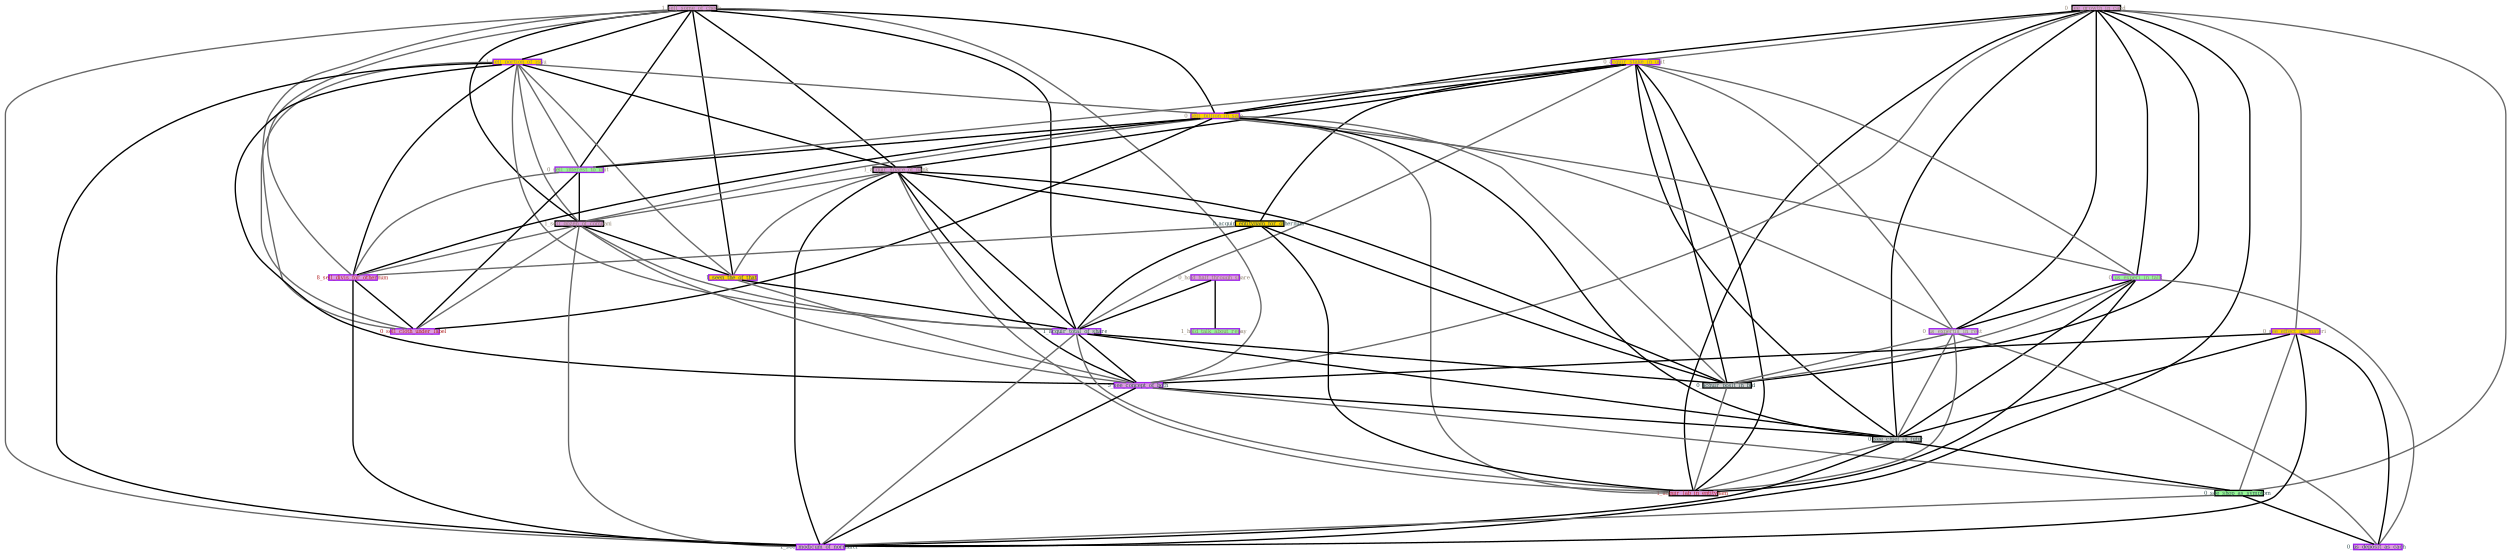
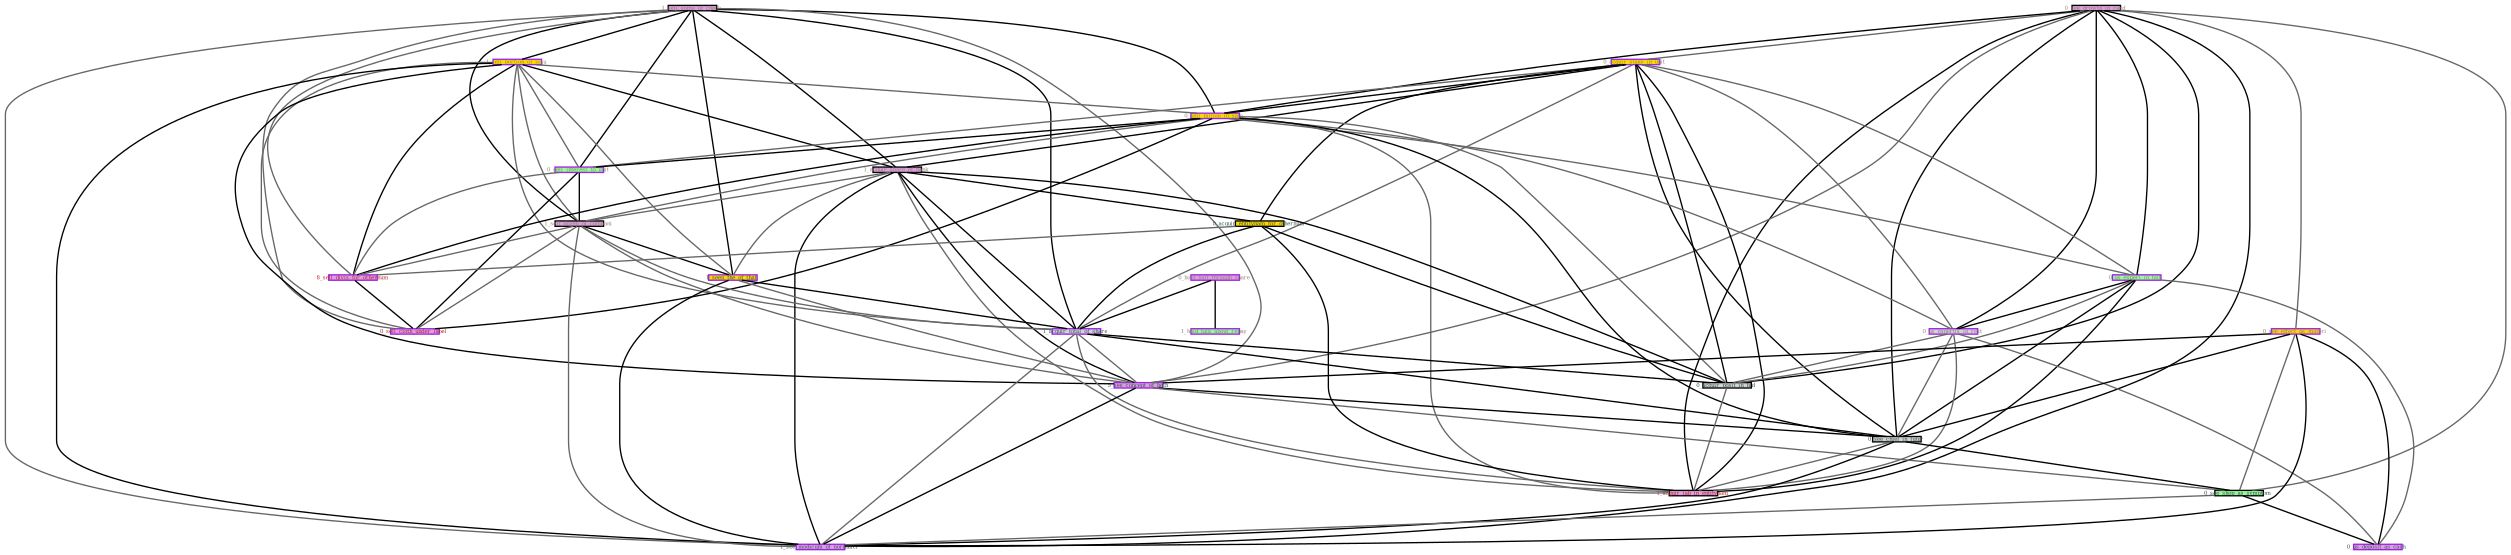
  graph {
    node [color=purple fillcolor=plum fixedsize=true fontcolor="#8b7d6b" fontsize=4 shape=polygon style=filled]
    edge [color=black w=1]
    "1_sell_some_of_check " [color=black height=.06 width=.5]
    "0_see_growth_in_card " [color=black height=.06 width=.5]
    "1_sell_portion_of_issu " [fillcolor=gold height=.06 width=.5]
    "0_acquir_stake_in_unit " [fillcolor=gold height=.06 width=.5]
    "0_sell_billion_in_sale " [fillcolor=gold height=.06 width=.5]
    "0_hold_half_through_share " [height=.06 width=.5]
    "0_us_experi_in_talk " [fillcolor=palegreen height=.06 width=.5]
    "1_hold_talk_about_repay " [fillcolor=palegreen height=.06 width=.5]
    "1_acquir_share_of_bank " [color=black height=.06 width=.5]
    "0_sell_interest_to_unit " [fillcolor=palegreen height=.06 width=.5]
    "0_us_expertis_in_rest " [fillcolor=lightgrey height=.06 width=.5]
    "1_sell_dozen_of_compani " [color=black height=.06 width=.5]
    "0_see_effect_as_materi " [fillcolor=gold height=.06 width=.5]
    n14 [fontcolor="#b22222" height=.06 label="8_sell_divis_for_othernum" width=.5]
    "0_sell_cloth_under_label " [fontcolor="#b22222" height=.06 width=.5]
    "1_acquir_lab_in_entitynam " [color=black fontcolor="#b22222" height=.06 width=.5]
    "1_seen_the_of_that " [fillcolor=gold fontcolor="#2f4f4f" height=.06 width=.5]
    "1_acquir_total_of_share " [fillcolor=lightgrey fontcolor="#2f4f4f" height=.06 width=.5]
    n19 [fontcolor="#2f4f4f" height=.06 label="5_see_concept_of_both" width=.5]
    "1_see_modicum_of_normalci " [fontcolor="#2f4f4f" height=.06 width=.5]
    "0_acquir_posit_in_bid " [color=black fillcolor=lightgrey fontcolor="#2f4f4f" height=.06 width=.5]
    "0_see_chief_in_futur " [color=black fillcolor=lightgrey fontcolor="#2f4f4f" height=.06 width=.5]
    "0_see_shop_as_symptom " [color=black fillcolor=palegreen fontcolor="#2f4f4f" height=.06 width=.5]
    "0_acquir_entitynam_for_othernum " [color=black fillcolor=gold fontcolor="#2f4f4f" height=.06 width=.5]
    "0_us_deposit_as_cach " [fontcolor="#2f4f4f" height=.06 width=.5]
    subgraph sub_1 {
      "1_sell_some_of_check "
      "0_see_growth_in_card "
      "1_sell_portion_of_issu "
      "0_acquir_stake_in_unit "
      "0_sell_billion_in_sale "
      "0_hold_half_through_share "
      "0_us_experi_in_talk "
      "1_hold_talk_about_repay "
      "1_acquir_share_of_bank "
      "0_sell_interest_to_unit "
      "0_us_expertis_in_rest "
      "1_sell_dozen_of_compani "
      "0_see_effect_as_materi "
    }
    subgraph sub_2 {
      n14
      "0_sell_cloth_under_label "
      "1_acquir_lab_in_entitynam "
    }
    "1_sell_some_of_check " -- "1_sell_portion_of_issu " [w=2]
    "1_sell_some_of_check " -- "0_sell_billion_in_sale "
    "1_sell_some_of_check " -- "1_acquir_share_of_bank "
    "1_sell_some_of_check " -- "0_sell_interest_to_unit "
    "1_sell_some_of_check " -- "1_sell_dozen_of_compani " [w=2]
    "1_sell_some_of_check " -- n14 [color=gray40]
    "1_sell_some_of_check " -- "0_sell_cloth_under_label " [color=gray40]
    "1_sell_some_of_check " -- "1_seen_the_of_that "
    "1_sell_some_of_check " -- "1_acquir_total_of_share "
    "1_sell_some_of_check " -- n19 [color=gray40]
    "1_sell_some_of_check " -- "1_see_modicum_of_normalci " [color=gray40]
    "0_see_growth_in_card " -- "0_acquir_stake_in_unit " [color=gray40]
    "0_see_growth_in_card " -- "0_sell_billion_in_sale "
    "0_see_growth_in_card " -- "0_us_experi_in_talk "
    "0_see_growth_in_card " -- "0_us_expertis_in_rest "
    "0_see_growth_in_card " -- "0_see_effect_as_materi " [color=gray40]
    "0_see_growth_in_card " -- "1_acquir_lab_in_entitynam "
    "0_see_growth_in_card " -- n19 [color=gray40]
    "0_see_growth_in_card " -- "1_see_modicum_of_normalci "
    "0_see_growth_in_card " -- "0_acquir_posit_in_bid "
    "0_see_growth_in_card " -- "0_see_chief_in_futur " [w=2]
    "0_see_growth_in_card " -- "0_see_shop_as_symptom " [color=gray40]
    "1_sell_portion_of_issu " -- "0_sell_billion_in_sale " [color=gray40]
    "1_sell_portion_of_issu " -- "1_acquir_share_of_bank "
    "1_sell_portion_of_issu " -- "0_sell_interest_to_unit " [color=gray40]
    "1_sell_portion_of_issu " -- "1_sell_dozen_of_compani " [color=gray40 w=2]
    "1_sell_portion_of_issu " -- n14
    "1_sell_portion_of_issu " -- "0_sell_cloth_under_label " [color=gray40]
    "1_sell_portion_of_issu " -- "1_seen_the_of_that " [color=gray40]
    "1_sell_portion_of_issu " -- "1_acquir_total_of_share " [color=gray40]
    "1_sell_portion_of_issu " -- n19
    "1_sell_portion_of_issu " -- "1_see_modicum_of_normalci "
    "0_acquir_stake_in_unit " -- "0_sell_billion_in_sale "
    "0_acquir_stake_in_unit " -- "0_us_experi_in_talk " [color=gray40]
    "0_acquir_stake_in_unit " -- "1_acquir_share_of_bank "
    "0_acquir_stake_in_unit " -- "0_sell_interest_to_unit " [color=gray40]
    "0_acquir_stake_in_unit " -- "0_us_expertis_in_rest " [color=gray40]
    "0_acquir_stake_in_unit " -- "1_acquir_lab_in_entitynam " [w=2]
    "0_acquir_stake_in_unit " -- "1_acquir_total_of_share " [color=gray40]
    "0_acquir_stake_in_unit " -- "0_acquir_posit_in_bid " [w=2]
    "0_acquir_stake_in_unit " -- "0_see_chief_in_futur "
    "0_acquir_stake_in_unit " -- "0_acquir_entitynam_for_othernum "
    "0_sell_billion_in_sale " -- "0_us_experi_in_talk " [color=gray40]
    "0_sell_billion_in_sale " -- "0_sell_interest_to_unit "
    "0_sell_billion_in_sale " -- "0_us_expertis_in_rest " [color=gray40]
    "0_sell_billion_in_sale " -- "1_sell_dozen_of_compani " [color=gray40]
    "0_sell_billion_in_sale " -- n14
    "0_sell_billion_in_sale " -- "0_sell_cloth_under_label "
    "0_sell_billion_in_sale " -- "1_acquir_lab_in_entitynam " [color=gray40]
    "0_sell_billion_in_sale " -- "0_acquir_posit_in_bid " [color=gray40]
    "0_sell_billion_in_sale " -- "0_see_chief_in_futur "
    "0_hold_half_through_share " -- "1_hold_talk_about_repay "
    "0_hold_half_through_share " -- "1_acquir_total_of_share "
    "0_us_experi_in_talk " -- "0_us_expertis_in_rest " [w=2]
    "0_us_experi_in_talk " -- "1_acquir_lab_in_entitynam "
    "0_us_experi_in_talk " -- "0_acquir_posit_in_bid " [color=gray40]
    "0_us_experi_in_talk " -- "0_see_chief_in_futur "
    "0_us_experi_in_talk " -- "0_us_deposit_as_cach " [color=gray40]
    "1_acquir_share_of_bank " -- "1_sell_dozen_of_compani " [color=gray40]
    "1_acquir_share_of_bank " -- "1_acquir_lab_in_entitynam " [color=gray40]
    "1_acquir_share_of_bank " -- "1_seen_the_of_that " [color=gray40]
    "1_acquir_share_of_bank " -- "1_acquir_total_of_share " [w=2]
    "1_acquir_share_of_bank " -- n19
    "1_acquir_share_of_bank " -- "1_see_modicum_of_normalci "
    "1_acquir_share_of_bank " -- "0_acquir_posit_in_bid "
    "1_acquir_share_of_bank " -- "0_acquir_entitynam_for_othernum "
    "0_sell_interest_to_unit " -- "1_sell_dozen_of_compani "
    "0_sell_interest_to_unit " -- n14 [color=gray40]
    "0_sell_interest_to_unit " -- "0_sell_cloth_under_label "
    "0_us_expertis_in_rest " -- "1_acquir_lab_in_entitynam " [color=gray40]
    "0_us_expertis_in_rest " -- "0_acquir_posit_in_bid " [color=gray40]
    "0_us_expertis_in_rest " -- "0_see_chief_in_futur " [color=gray40]
    "0_us_expertis_in_rest " -- "0_us_deposit_as_cach " [color=gray40]
    "1_sell_dozen_of_compani " -- n14 [color=gray40]
    "1_sell_dozen_of_compani " -- "0_sell_cloth_under_label " [color=gray40]
    "1_sell_dozen_of_compani " -- "1_seen_the_of_that "
    "1_sell_dozen_of_compani " -- "1_acquir_total_of_share " [color=gray40]
    "1_sell_dozen_of_compani " -- n19 [color=gray40]
    "1_sell_dozen_of_compani " -- "1_see_modicum_of_normalci " [color=gray40]
    "0_see_effect_as_materi " -- n19
    "0_see_effect_as_materi " -- "1_see_modicum_of_normalci "
    "0_see_effect_as_materi " -- "0_see_chief_in_futur "
    "0_see_effect_as_materi " -- "0_see_shop_as_symptom " [color=gray40 w=2]
    "0_see_effect_as_materi " -- "0_us_deposit_as_cach "
    n14 -- "0_sell_cloth_under_label "
    "1_seen_the_of_that " -- "1_acquir_total_of_share "
    "1_seen_the_of_that " -- n19 [color=gray40]
-   n14 -- "1_see_modicum_of_normalci "
+   "1_seen_the_of_that " -- "1_see_modicum_of_normalci "
    "1_acquir_total_of_share " -- "1_acquir_lab_in_entitynam " [color=gray40]
-   "1_acquir_total_of_share " -- n19
+   "1_acquir_total_of_share " -- n19 [color=gray40]
    "1_acquir_total_of_share " -- "1_see_modicum_of_normalci " [color=gray40]
    "1_acquir_total_of_share " -- "0_acquir_posit_in_bid "
    "1_acquir_total_of_share " -- "0_see_chief_in_futur "
    n19 -- "1_see_modicum_of_normalci " [w=2]
    n19 -- "0_see_chief_in_futur "
    n19 -- "0_see_shop_as_symptom " [color=gray40]
    "0_acquir_posit_in_bid " -- "1_acquir_lab_in_entitynam " [color=gray40 w=2]
    "0_see_chief_in_futur " -- "1_acquir_lab_in_entitynam " [color=gray40]
    "0_see_chief_in_futur " -- "1_see_modicum_of_normalci "
    "0_see_chief_in_futur " -- "0_see_shop_as_symptom "
    "0_see_shop_as_symptom " -- "1_see_modicum_of_normalci " [color=gray40]
    "0_see_shop_as_symptom " -- "0_us_deposit_as_cach "
    "0_acquir_entitynam_for_othernum " -- n14 [color=gray40 w=2]
    "0_acquir_entitynam_for_othernum " -- "1_acquir_lab_in_entitynam "
    "0_acquir_entitynam_for_othernum " -- "1_acquir_total_of_share "
    "0_acquir_entitynam_for_othernum " -- "0_acquir_posit_in_bid "
  }
